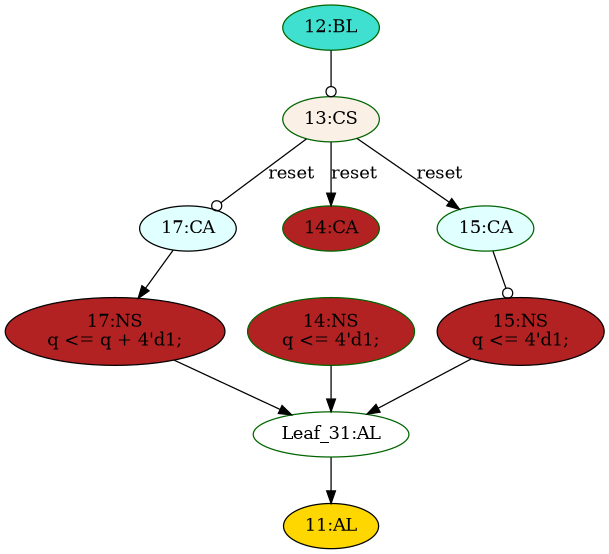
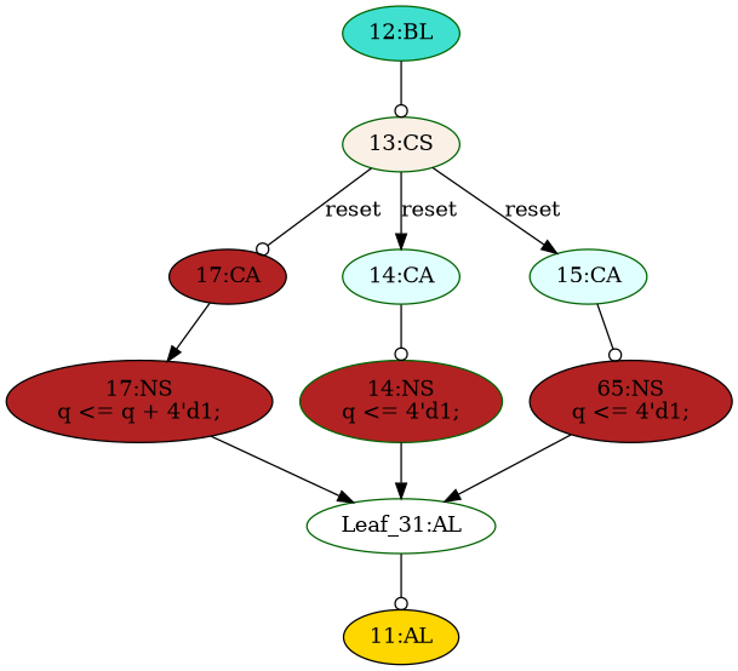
  strict digraph {
    node [color=darkgreen fillcolor=lightcyan statements="[]" style=filled typ=Case]
    edge [arrowhead=normal cond="[]" lineno=None]
-   n1 [ast="<pyverilog.vparser.ast.Case object at 0x7f5b553a3210>" color=black label="17:CA"]
+   n1 [ast="<pyverilog.vparser.ast.Case object at 0x7f5b553a3210>" color=black fillcolor=firebrick label="17:CA"]
    n2 [ast="<pyverilog.vparser.ast.NonblockingSubstitution object at 0x7f5b5534ecd0>" color=black fillcolor=firebrick label="17:NS\nq <= q + 4'd1;" statements="[<pyverilog.vparser.ast.NonblockingSubstitution object at 0x7f5b5534ecd0>]" typ=NonblockingSubstitution]
    n3 [def_var="['q']" label="Leaf_31:AL" fillcolor="" statements="" style="" typ=""]
    n4 [ast="<pyverilog.vparser.ast.Always object at 0x7f5b55675f10>" clk_sens=True color=black fillcolor=gold label="11:AL" sens="['clk']" typ=Always use_var="['reset', 'q']"]
    n5 [ast="<pyverilog.vparser.ast.Block object at 0x7f5b55675690>" fillcolor=turquoise label="12:BL" typ=Block]
    n6 [ast="<pyverilog.vparser.ast.CaseStatement object at 0x7f5b553a3e10>" fillcolor=linen label="13:CS" typ=CaseStatement]
-   n7 [ast="<pyverilog.vparser.ast.Case object at 0x7f5b55675790>" fillcolor=firebrick label="14:CA"]
+   n7 [ast="<pyverilog.vparser.ast.Case object at 0x7f5b55675790>" label="14:CA"]
    n8 [ast="<pyverilog.vparser.ast.Case object at 0x7f5b553a3110>" label="15:CA"]
    n9 [ast="<pyverilog.vparser.ast.NonblockingSubstitution object at 0x7f5b55356910>" fillcolor=firebrick label="14:NS\nq <= 4'd1;" statements="[<pyverilog.vparser.ast.NonblockingSubstitution object at 0x7f5b55356910>]" typ=NonblockingSubstitution]
-   n10 [ast="<pyverilog.vparser.ast.NonblockingSubstitution object at 0x7f5b553a34d0>" color=black fillcolor=firebrick label="15:NS\nq <= 4'd1;" statements="[<pyverilog.vparser.ast.NonblockingSubstitution object at 0x7f5b553a34d0>]" typ=NonblockingSubstitution]
+   n10 [ast="<pyverilog.vparser.ast.NonblockingSubstitution object at 0x7f5b553a34d0>" color=black fillcolor=firebrick label="65:NS\nq <= 4'd1;" statements="[<pyverilog.vparser.ast.NonblockingSubstitution object at 0x7f5b553a34d0>]" typ=NonblockingSubstitution]
    n1 -> n2
    n2 -> n3
-   n3 -> n4 [cond="" lineno=""]
+   n3 -> n4 [arrowhead=odot cond="" lineno=""]
    n5 -> n6 [arrowhead=odot]
    n6 -> n1 [arrowhead=odot cond="['reset']" label=reset lineno=13]
    n6 -> n7 [cond="['reset']" label=reset lineno=13]
    n6 -> n8 [cond="['reset']" label=reset lineno=13]
+   n7 -> n9 [arrowhead=odot]
    n8 -> n10 [arrowhead=odot]
    n9 -> n3
    n10 -> n3
  }
